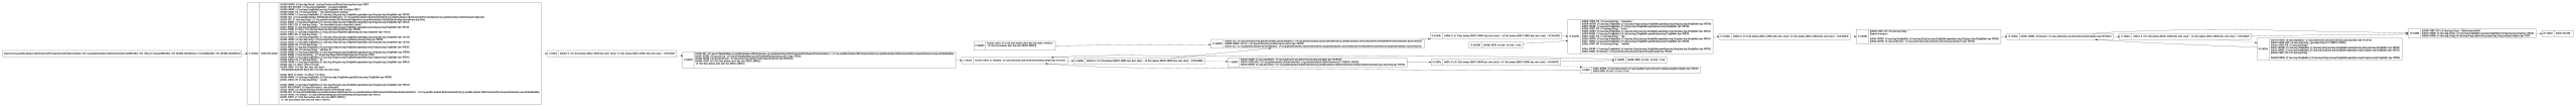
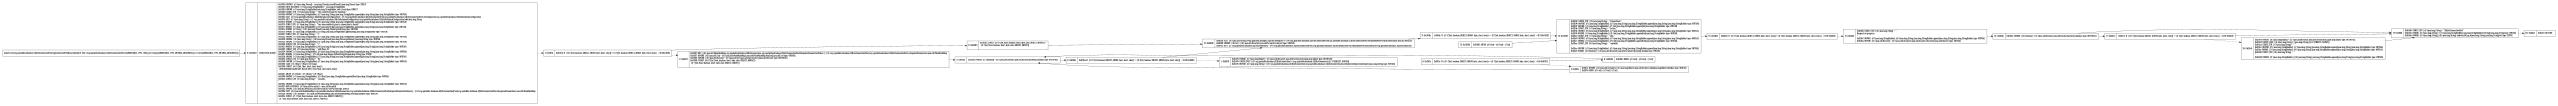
  digraph {
    fontname=Oswald
    rankdir=LR
    node [fontname=Oswald shape=record]
    edge [fontname=Oswald]
    n1 [label="{0\:\ 0x0000|MTH_ENTER_BLOCK\l|0x0000: INVOKE  (r0 I:java.lang.Thread) =  java.lang.Thread.currentThread():java.lang.Thread type: STATIC \l0x0004: NEW_INSTANCE  (r1 I:java.lang.StringBuilder) =  java.lang.StringBuilder \l0x0006: INVOKE  (r1 I:java.lang.StringBuilder) java.lang.StringBuilder.\<init\>():void type: DIRECT \l0x0009: CONST_STR  (r2 I:java.lang.String) =  \"The connection pool for database '\" \l0x000b: INVOKE  (r1 I:java.lang.StringBuilder), (r2 I:java.lang.String) java.lang.StringBuilder.append(java.lang.String):java.lang.StringBuilder type: VIRTUAL \l0x000e: IGET  (r2 I:org.spatialite.database.SQLiteDatabaseConfiguration) = (r4 I:org.spatialite.database.SQLiteConnectionPool) org.spatialite.database.SQLiteConnectionPool.mConfiguration org.spatialite.database.SQLiteDatabaseConfiguration \l0x0010: IGET  (r2 I:java.lang.String) = (r2 I:org.spatialite.database.SQLiteDatabaseConfiguration) org.spatialite.database.SQLiteDatabaseConfiguration.label java.lang.String \l0x0012: INVOKE  (r1 I:java.lang.StringBuilder), (r2 I:java.lang.String) java.lang.StringBuilder.append(java.lang.String):java.lang.StringBuilder type: VIRTUAL \l0x0015: CONST_STR  (r2 I:java.lang.String) =  \"' has been unable to grant a connection to thread \" \l0x0017: INVOKE  (r1 I:java.lang.StringBuilder), (r2 I:java.lang.String) java.lang.StringBuilder.append(java.lang.String):java.lang.StringBuilder type: VIRTUAL \l0x001a: INVOKE  (r2 I:long) = (r0 I:java.lang.Thread) java.lang.Thread.getId():long type: VIRTUAL \l0x001e: INVOKE  (r1 I:java.lang.StringBuilder), (r2 I:long) java.lang.StringBuilder.append(long):java.lang.StringBuilder type: VIRTUAL \l0x0021: CONST_STR  (r2 I:java.lang.String) =  \" (\" \l0x0023: INVOKE  (r1 I:java.lang.StringBuilder), (r2 I:java.lang.String) java.lang.StringBuilder.append(java.lang.String):java.lang.StringBuilder type: VIRTUAL \l0x0026: INVOKE  (r0 I:java.lang.String) = (r0 I:java.lang.Thread) java.lang.Thread.getName():java.lang.String type: VIRTUAL \l0x002a: INVOKE  (r1 I:java.lang.StringBuilder), (r0 I:java.lang.String) java.lang.StringBuilder.append(java.lang.String):java.lang.StringBuilder type: VIRTUAL \l0x002d: CONST_STR  (r0 I:java.lang.String) =  \") \" \l0x002f: INVOKE  (r1 I:java.lang.StringBuilder), (r0 I:java.lang.String) java.lang.StringBuilder.append(java.lang.String):java.lang.StringBuilder type: VIRTUAL \l0x0032: CONST_STR  (r0 I:java.lang.String) =  \"with flags 0x\" \l0x0034: INVOKE  (r1 I:java.lang.StringBuilder), (r0 I:java.lang.String) java.lang.StringBuilder.append(java.lang.String):java.lang.StringBuilder type: VIRTUAL \l0x0037: INVOKE  (r7 I:java.lang.String) = (r7 I:int) java.lang.Integer.toHexString(int):java.lang.String type: STATIC \l0x003b: INVOKE  (r1 I:java.lang.StringBuilder), (r7 I:java.lang.String) java.lang.StringBuilder.append(java.lang.String):java.lang.StringBuilder type: VIRTUAL \l0x003e: CONST_STR  (r7 I:java.lang.String) =  \" for \" \l0x0040: INVOKE  (r1 I:java.lang.StringBuilder), (r7 I:java.lang.String) java.lang.StringBuilder.append(java.lang.String):java.lang.StringBuilder type: VIRTUAL \l0x0043: CAST  (r5 I:float) = (float) (r5 I:long) \l0x0044: CONST  (r6 I:?[int, float, short, byte, char]) = \l  (981668463(0x3a83126f, float:0.001) ?[int, float, short, byte, char])\l \l0x0047: ARITH  (r5 I:float) = (r5 I:float) * (r6 I:float) \l0x0049: INVOKE  (r1 I:java.lang.StringBuilder), (r5 I:float) java.lang.StringBuilder.append(float):java.lang.StringBuilder type: VIRTUAL \l0x004c: CONST_STR  (r5 I:java.lang.String) =  \" seconds.\l\" \l0x004e: INVOKE  (r1 I:java.lang.StringBuilder), (r5 I:java.lang.String) java.lang.StringBuilder.append(java.lang.String):java.lang.StringBuilder type: VIRTUAL \l0x0051: NEW_INSTANCE  (r5 I:java.util.ArrayList) =  java.util.ArrayList \l0x0053: INVOKE  (r5 I:java.util.ArrayList) java.util.ArrayList.\<init\>():void type: DIRECT \l0x0056: IGET  (r6 I:java.util.WeakHashMap\<org.spatialite.database.SQLiteConnection, org.spatialite.database.SQLiteConnectionPool$AcquiredConnectionStatus\>) = (r4 I:org.spatialite.database.SQLiteConnectionPool) org.spatialite.database.SQLiteConnectionPool.mAcquiredConnections java.util.WeakHashMap \l0x0058: INVOKE  (r6 I:boolean) = (r6 I:java.util.WeakHashMap) java.util.WeakHashMap.isEmpty():boolean type: VIRTUAL \l0x005c: CONST  (r7 I:?[int, float, boolean, short, byte, char, OBJECT, ARRAY]) = \l  (0 ?[int, float, boolean, short, byte, char, OBJECT, ARRAY])\l \l}"]
    n2 [label="{1\:\ 0x005d|0x005d: IF  (r6 I:?[int, boolean, OBJECT, ARRAY, byte, short, char]) != (0 ?[int, boolean, OBJECT, ARRAY, byte, short, char])  \-\> B:9:0x0085 \l}"]
    n3 [label="{2\:\ 0x005f|0x005f: IGET  (r6 I:java.util.WeakHashMap\<org.spatialite.database.SQLiteConnection, org.spatialite.database.SQLiteConnectionPool$AcquiredConnectionStatus\>) = (r4 I:org.spatialite.database.SQLiteConnectionPool) org.spatialite.database.SQLiteConnectionPool.mAcquiredConnections java.util.WeakHashMap \l0x0061: INVOKE  (r6 I:java.util.Set) = (r6 I:java.util.WeakHashMap) java.util.WeakHashMap.keySet():java.util.Set type: VIRTUAL \l0x0065: INVOKE  (r6 I:java.util.Iterator) = (r6 I:java.util.Set) java.util.Set.iterator():java.util.Iterator type: INTERFACE \l0x0069: CONST  (r0 I:?[int, float, boolean, short, byte, char, OBJECT, ARRAY]) = \l  (0 ?[int, float, boolean, short, byte, char, OBJECT, ARRAY])\l \l}"]
    n4 [label="{9\:\ 0x0085|0x0085: CONST  (r0 I:?[int, float, boolean, short, byte, char, OBJECT, ARRAY]) = \l  (0 ?[int, float, boolean, short, byte, char, OBJECT, ARRAY])\l \l}"]
    n5 [label="{3\:\ 0x006a|0x006a: INVOKE  (r2 I:boolean) = (r6 I:java.util.Iterator) java.util.Iterator.hasNext():boolean type: INTERFACE \l}"]
    n6 [label="{10\:\ 0x0086|0x0086: IGET  (r6 I:java.util.ArrayList\<org.spatialite.database.SQLiteConnection\>) = (r4 I:org.spatialite.database.SQLiteConnectionPool) org.spatialite.database.SQLiteConnectionPool.mAvailableNonPrimaryConnections java.util.ArrayList \l0x0088: INVOKE  (r6 I:int) = (r6 I:java.util.ArrayList) java.util.ArrayList.size():int type: VIRTUAL \l0x008c: IGET  (r2 I:org.spatialite.database.SQLiteConnection) = (r4 I:org.spatialite.database.SQLiteConnectionPool) org.spatialite.database.SQLiteConnectionPool.mAvailablePrimaryConnection org.spatialite.database.SQLiteConnection \l}"]
    n7 [label="{4\:\ 0x006e|0x006e: IF  (r2 I:?[int, boolean, OBJECT, ARRAY, byte, short, char]) == (0 ?[int, boolean, OBJECT, ARRAY, byte, short, char])  \-\> B:10:0x0086 \l}"]
    n8 [label="{5\:\ 0x0070|0x0070: INVOKE  (r2 I:java.lang.Object) = (r6 I:java.util.Iterator) java.util.Iterator.next():java.lang.Object type: INTERFACE \l0x0074: CHECK_CAST  (r2 I:org.spatialite.database.SQLiteConnection) = (org.spatialite.database.SQLiteConnection) (r2 I:?[OBJECT, ARRAY]) \l0x0076: INVOKE  (r2 I:java.lang.String) = (r2 I:org.spatialite.database.SQLiteConnection) org.spatialite.database.SQLiteConnection.describeCurrentOperationUnsafe():java.lang.String type: VIRTUAL \l}"]
    n9 [label="{6\:\ 0x007a|0x007a: IF  (r2 I:?[int, boolean, OBJECT, ARRAY, byte, short, char]) == (0 ?[int, boolean, OBJECT, ARRAY, byte, short, char])  \-\> B:8:0x0082 \l}"]
    n10 [label="{11\:\ 0x008e|0x008e: IF  (r2 I:?[int, boolean, OBJECT, ARRAY, byte, short, char]) == (0 ?[int, boolean, OBJECT, ARRAY, byte, short, char])  \-\> B:13:0x0092 \l}"]
    n11 [label="{7\:\ 0x007c|0x007c: INVOKE  (r5 I:java.util.ArrayList), (r2 I:java.lang.Object) java.util.ArrayList.add(java.lang.Object):boolean type: VIRTUAL \l0x007f: ARITH  (r7 I:int) = (r7 I:int) + (1 int) \l}"]
    n12 [label="{8\:\ 0x0082|0x0082: ARITH  (r0 I:int) = (r0 I:int) + (1 int) \l}"]
    n13 [label="{13\:\ 0x0092|0x0092: CONST_STR  (r2 I:java.lang.String) =  \"Connections: \" \l0x0094: INVOKE  (r1 I:java.lang.StringBuilder), (r2 I:java.lang.String) java.lang.StringBuilder.append(java.lang.String):java.lang.StringBuilder type: VIRTUAL \l0x0097: INVOKE  (r1 I:java.lang.StringBuilder), (r7 I:int) java.lang.StringBuilder.append(int):java.lang.StringBuilder type: VIRTUAL \l0x009a: CONST_STR  (r7 I:java.lang.String) =  \" active, \" \l0x009c: INVOKE  (r1 I:java.lang.StringBuilder), (r7 I:java.lang.String) java.lang.StringBuilder.append(java.lang.String):java.lang.StringBuilder type: VIRTUAL \l0x009f: INVOKE  (r1 I:java.lang.StringBuilder), (r0 I:int) java.lang.StringBuilder.append(int):java.lang.StringBuilder type: VIRTUAL \l0x00a2: CONST_STR  (r7 I:java.lang.String) =  \" idle, \" \l0x00a4: INVOKE  (r1 I:java.lang.StringBuilder), (r7 I:java.lang.String) java.lang.StringBuilder.append(java.lang.String):java.lang.StringBuilder type: VIRTUAL \l0x00a7: INVOKE  (r1 I:java.lang.StringBuilder), (r6 I:int) java.lang.StringBuilder.append(int):java.lang.StringBuilder type: VIRTUAL \l0x00aa: CONST_STR  (r6 I:java.lang.String) =  \" available.\l\" \l0x00ac: INVOKE  (r1 I:java.lang.StringBuilder), (r6 I:java.lang.String) java.lang.StringBuilder.append(java.lang.String):java.lang.StringBuilder type: VIRTUAL \l0x00af: INVOKE  (r6 I:boolean) = (r5 I:java.util.ArrayList) java.util.ArrayList.isEmpty():boolean type: VIRTUAL \l}"]
    n14 [label="{12\:\ 0x0090|0x0090: ARITH  (r6 I:int) = (r6 I:int) + (1 int) \l}"]
    n15 [label="{14\:\ 0x00b3|0x00b3: IF  (r6 I:?[int, boolean, OBJECT, ARRAY, byte, short, char]) != (0 ?[int, boolean, OBJECT, ARRAY, byte, short, char])  \-\> B:19:0x00d8 \l}"]
    n16 [label="{15\:\ 0x00b5|0x00b5: CONST_STR  (r6 I:java.lang.String) =  \"\lRequests in progress:\l\" \l0x00b7: INVOKE  (r1 I:java.lang.StringBuilder), (r6 I:java.lang.String) java.lang.StringBuilder.append(java.lang.String):java.lang.StringBuilder type: VIRTUAL \l0x00ba: INVOKE  (r5 I:java.util.Iterator) = (r5 I:java.util.ArrayList) java.util.ArrayList.iterator():java.util.Iterator type: VIRTUAL \l}"]
    n17 [label="{16\:\ 0x00be|0x00be: INVOKE  (r6 I:boolean) = (r5 I:java.util.Iterator) java.util.Iterator.hasNext():boolean type: INTERFACE \l}"]
    n18 [label="{19\:\ 0x00d8|0x00d8: CONST_STR  (r5 I:java.lang.String) =  \"SQLiteConnectionPool\" \l0x00da: INVOKE  (r6 I:java.lang.String) = (r1 I:java.lang.StringBuilder) java.lang.StringBuilder.toString():java.lang.String type: VIRTUAL \l0x00de: INVOKE  (r5 I:java.lang.String), (r6 I:java.lang.String) android.util.Log.w(java.lang.String, java.lang.String):int type: STATIC \l}"]
    n19 [label="{20\:\ 0x00e1|0x00e1: RETURN   \l}"]
    n20 [label="{17\:\ 0x00c2|0x00c2: IF  (r6 I:?[int, boolean, OBJECT, ARRAY, byte, short, char]) == (0 ?[int, boolean, OBJECT, ARRAY, byte, short, char])  \-\> B:19:0x00d8 \l}"]
    n21 [label="{18\:\ 0x00c4|0x00c4: INVOKE  (r6 I:java.lang.Object) = (r5 I:java.util.Iterator) java.util.Iterator.next():java.lang.Object type: INTERFACE \l0x00c8: CHECK_CAST  (r6 I:java.lang.String) = (java.lang.String) (r6 I:?[OBJECT, ARRAY]) \l0x00ca: CONST_STR  (r7 I:java.lang.String) =  \"  \" \l0x00cc: INVOKE  (r1 I:java.lang.StringBuilder), (r7 I:java.lang.String) java.lang.StringBuilder.append(java.lang.String):java.lang.StringBuilder type: VIRTUAL \l0x00cf: INVOKE  (r1 I:java.lang.StringBuilder), (r6 I:java.lang.String) java.lang.StringBuilder.append(java.lang.String):java.lang.StringBuilder type: VIRTUAL \l0x00d2: CONST_STR  (r6 I:java.lang.String) =  \"\l\" \l0x00d4: INVOKE  (r1 I:java.lang.StringBuilder), (r6 I:java.lang.String) java.lang.StringBuilder.append(java.lang.String):java.lang.StringBuilder type: VIRTUAL \l}"]
    n22 [label="{private void org.spatialite.database.SQLiteConnectionPool.logConnectionPoolBusyLocked((r4 'this' I:org.spatialite.database.SQLiteConnectionPool A[IMMUTABLE_TYPE, THIS]), (r5 I:long A[IMMUTABLE_TYPE, METHOD_ARGUMENT]), (r7 I:int A[IMMUTABLE_TYPE, METHOD_ARGUMENT])) }"]
    n1 -> n2 [style=dashed]
    n2 -> n3 [style=dashed]
+   n2 -> n4
    n3 -> n5
    n4 -> n6
    n5 -> n7
    n6 -> n10
    n7 -> n6
    n7 -> n8 [style=dashed]
-   n8 -> n9
    n9 -> n11 [style=dashed]
    n9 -> n12
    n10 -> n13
    n11 -> n5
    n12 -> n5
    n13 -> n15
    n14 -> n13
    n15 -> n16 [style=dashed]
    n16 -> n17
    n17 -> n18
    n17 -> n20
    n18 -> n19 [style=dashed]
    n20 -> n18
    n20 -> n21 [style=dashed]
-   n21 -> n17
+   n21 -> n18
    n22 -> n1
  }
